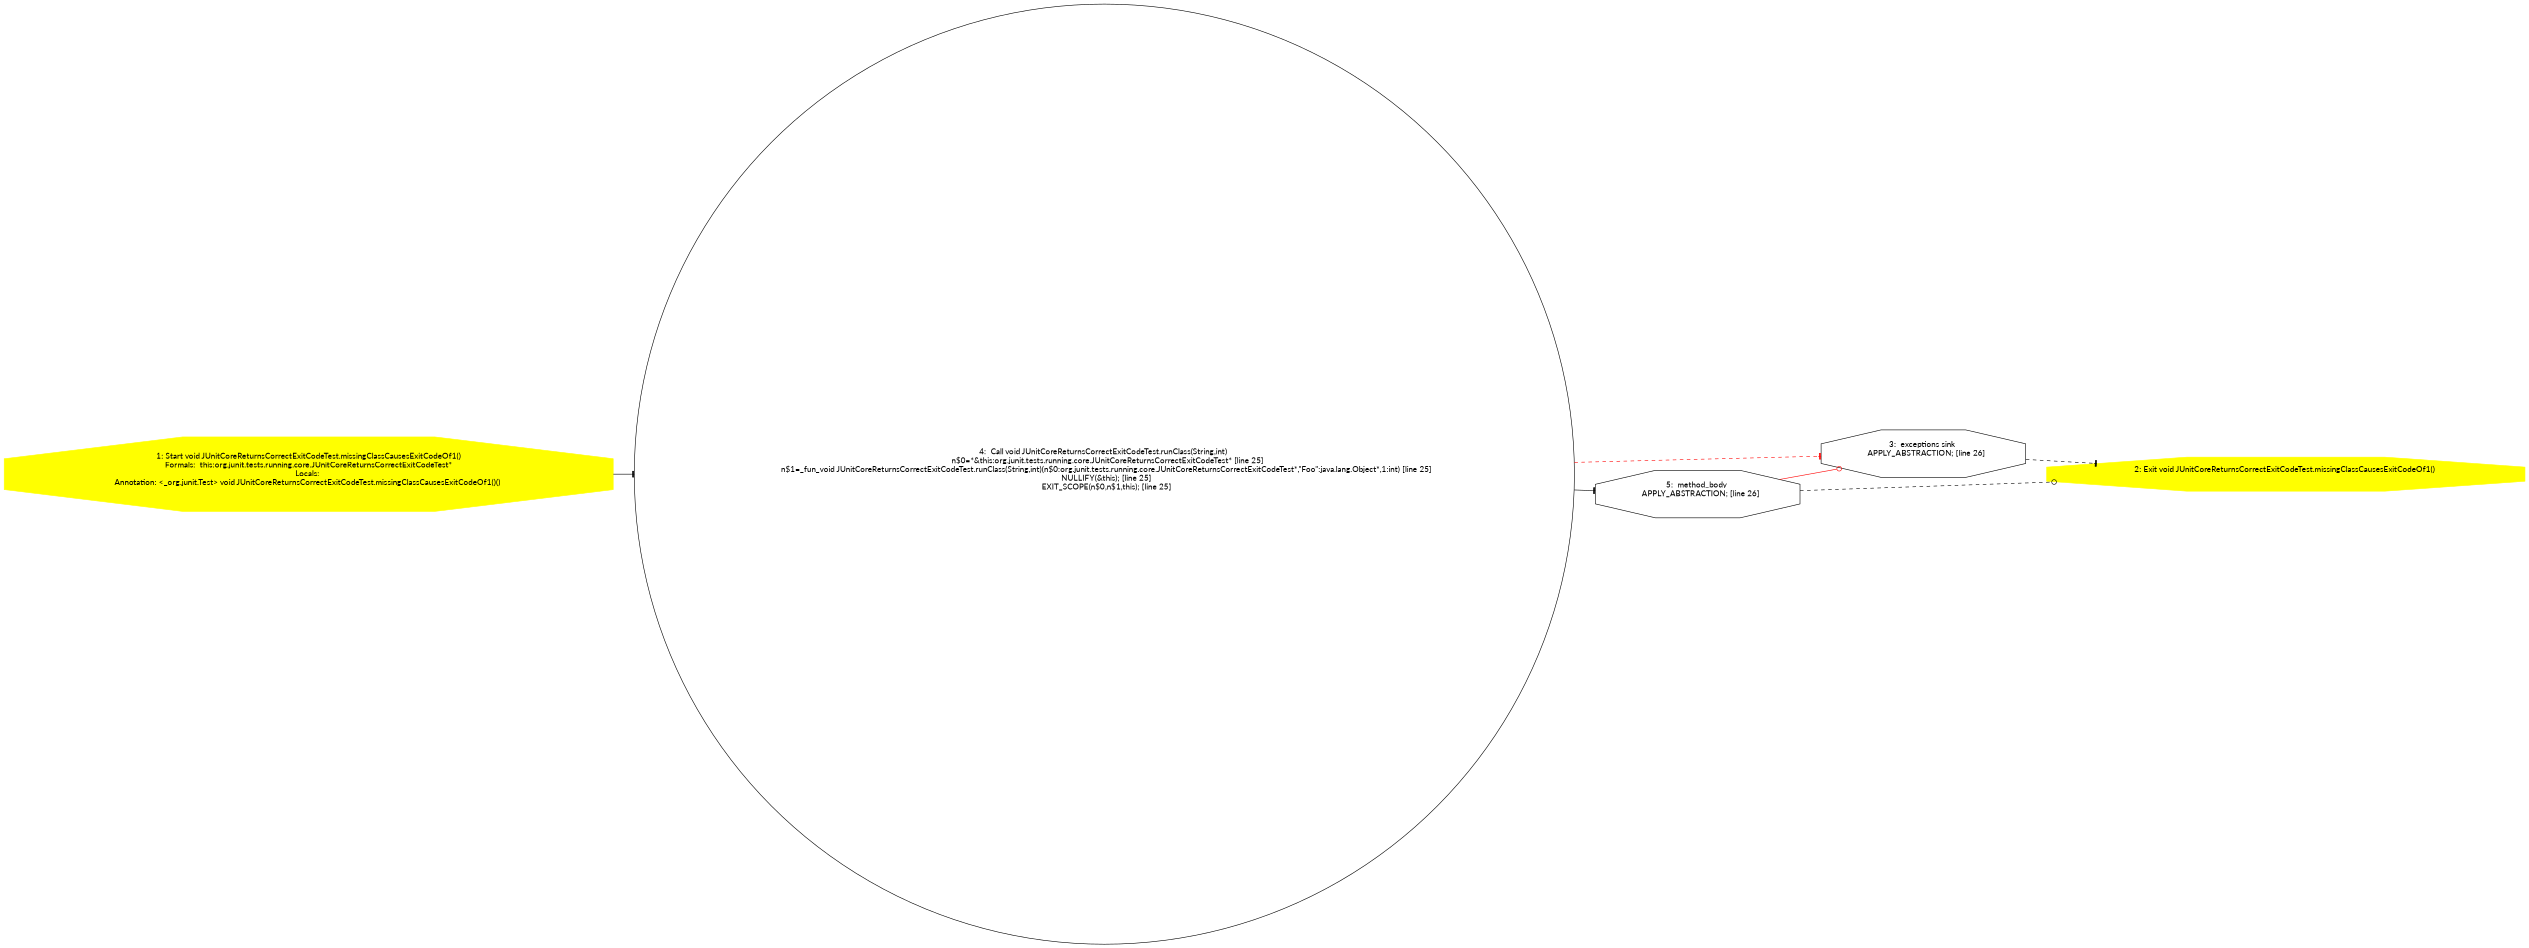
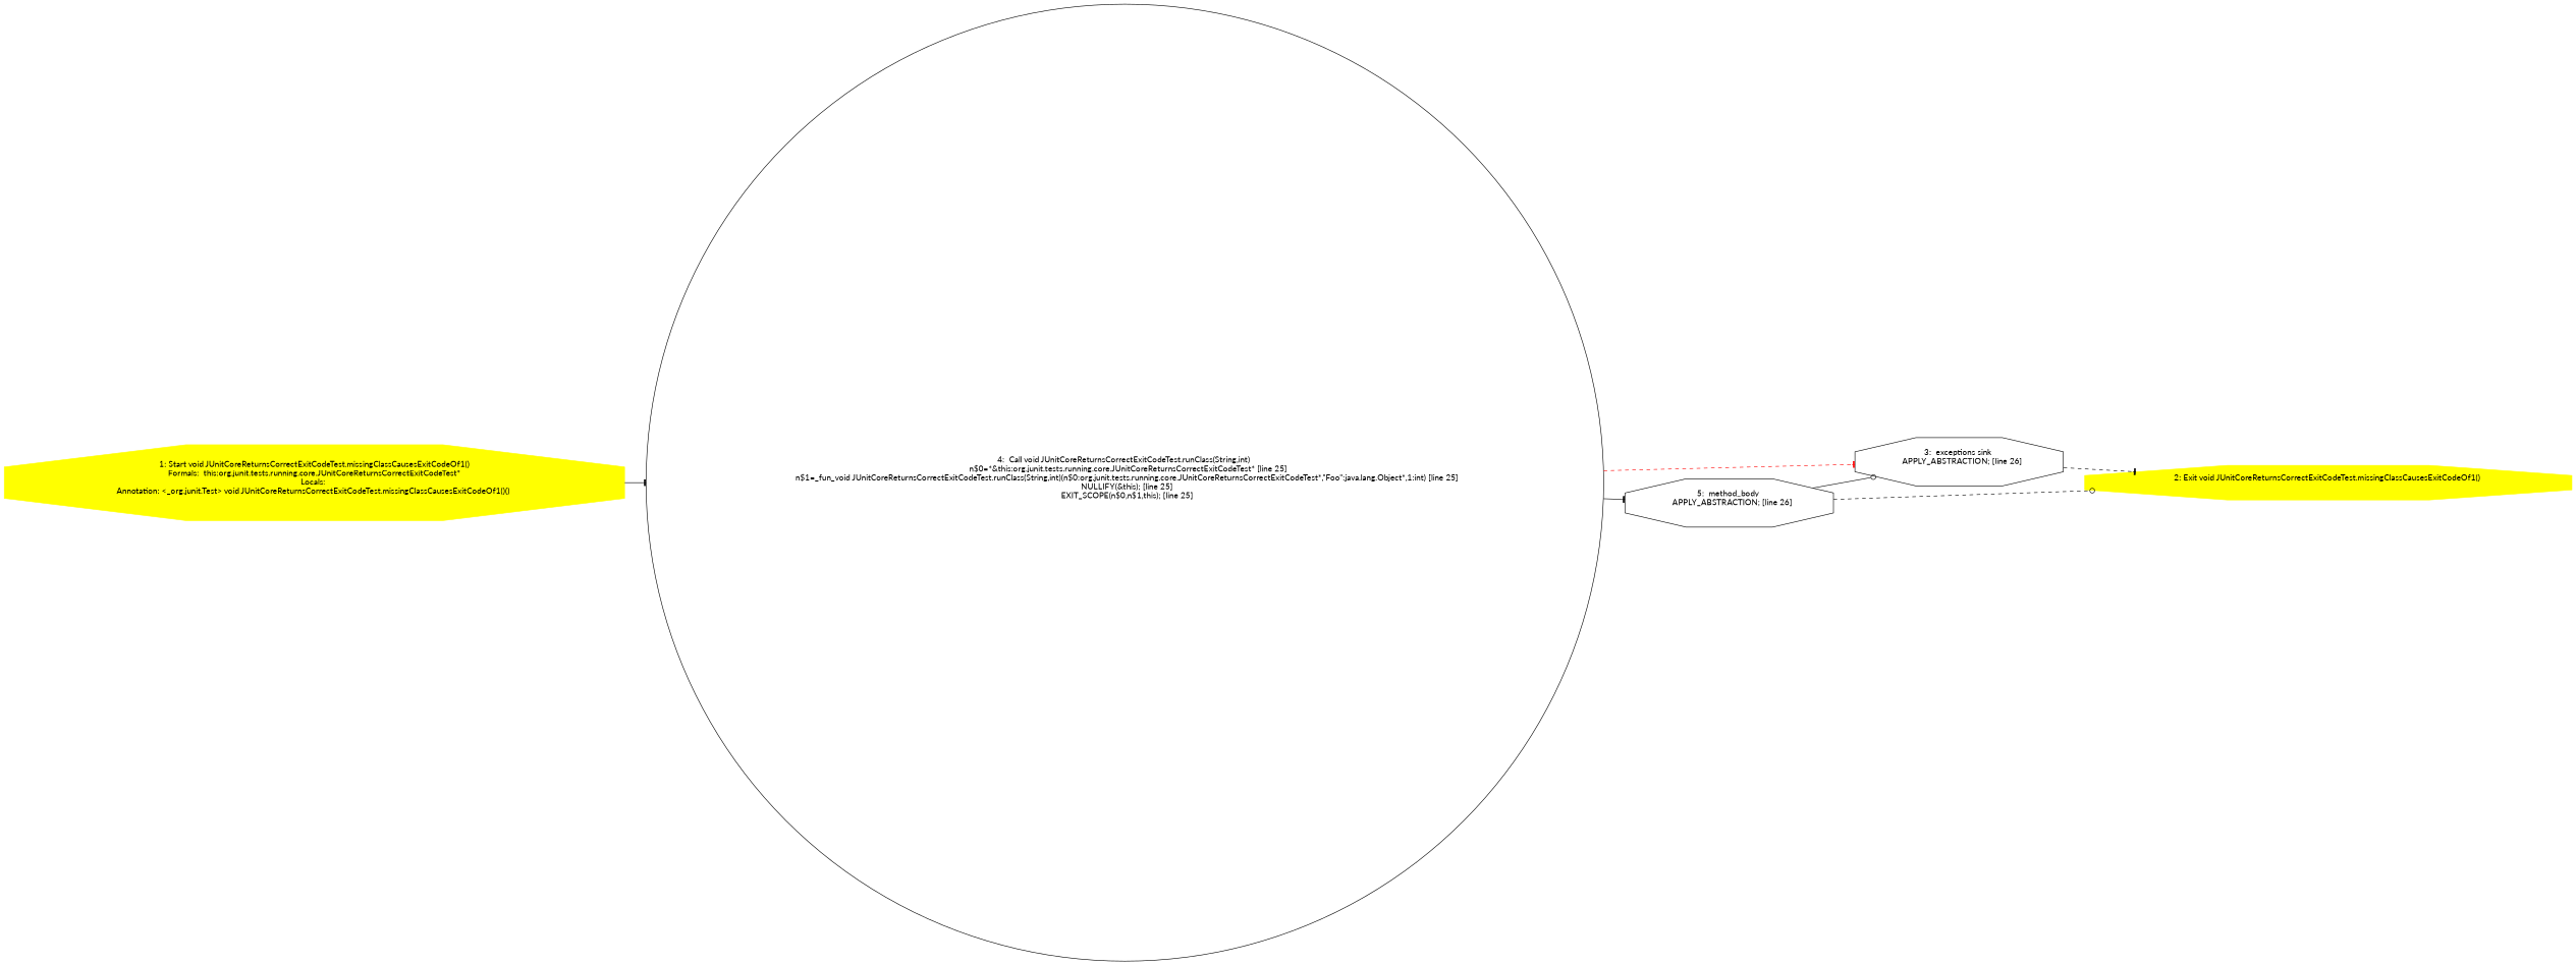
  digraph {
    rankdir=LR
    fontname=Lato
    node [shape=octagon fontname=Lato]
    edge [style=solid arrowhead=tee fontname=Lato]
    n1 [color=yellow label="1: Start void JUnitCoreReturnsCorrectExitCodeTest.missingClassCausesExitCodeOf1()\nFormals:  this:org.junit.tests.running.core.JUnitCoreReturnsCorrectExitCodeTest*\nLocals: \nAnnotation: <_org.junit.Test> void JUnitCoreReturnsCorrectExitCodeTest.missingClassCausesExitCodeOf1()() \n  " style=filled]
    n2 [label="4:  Call void JUnitCoreReturnsCorrectExitCodeTest.runClass(String,int) \n   n$0=*&this:org.junit.tests.running.core.JUnitCoreReturnsCorrectExitCodeTest* [line 25]\n  n$1=_fun_void JUnitCoreReturnsCorrectExitCodeTest.runClass(String,int)(n$0:org.junit.tests.running.core.JUnitCoreReturnsCorrectExitCodeTest*,\"Foo\":java.lang.Object*,1:int) [line 25]\n  NULLIFY(&this); [line 25]\n  EXIT_SCOPE(n$0,n$1,this); [line 25]\n " shape=circle]
    n3 [label="3:  exceptions sink \n   APPLY_ABSTRACTION; [line 26]\n "]
    n4 [label="5:  method_body \n   APPLY_ABSTRACTION; [line 26]\n "]
    n5 [color=yellow label="2: Exit void JUnitCoreReturnsCorrectExitCodeTest.missingClassCausesExitCodeOf1() \n  " style=filled]
    n1 -> n2
    n2 -> n3 [color=red style=dashed]
    n2 -> n4
    n3 -> n5 [style=dashed]
-   n4 -> n3 [color=red arrowhead=odot]
+   n4 -> n3 [color=black arrowhead=odot]
    n4 -> n5 [style=dashed arrowhead=odot]
  }
